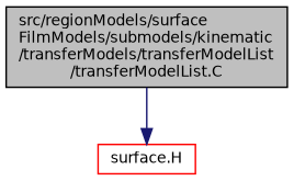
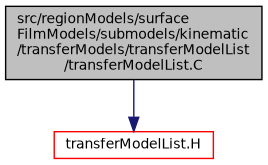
  digraph {
    node [fontname=Helvetica fontsize=10 shape=record]
    n1 [color=black fillcolor=grey75 fontcolor=black height=0.2 label="src/regionModels/surface\lFilmModels/submodels/kinematic\l/transferModels/transferModelList\l/transferModelList.C" style=filled width=0.4]
-   n2 [color=red height=0.2 label="surface.H" width=0.4]
+   n2 [color=red height=0.2 label="transferModelList.H" width=0.4]
    n1 -> n2 [color=midnightblue fontname=Helvetica fontsize=10 labelfontname=Helvetica labelfontsize=10 style=solid]
  }
